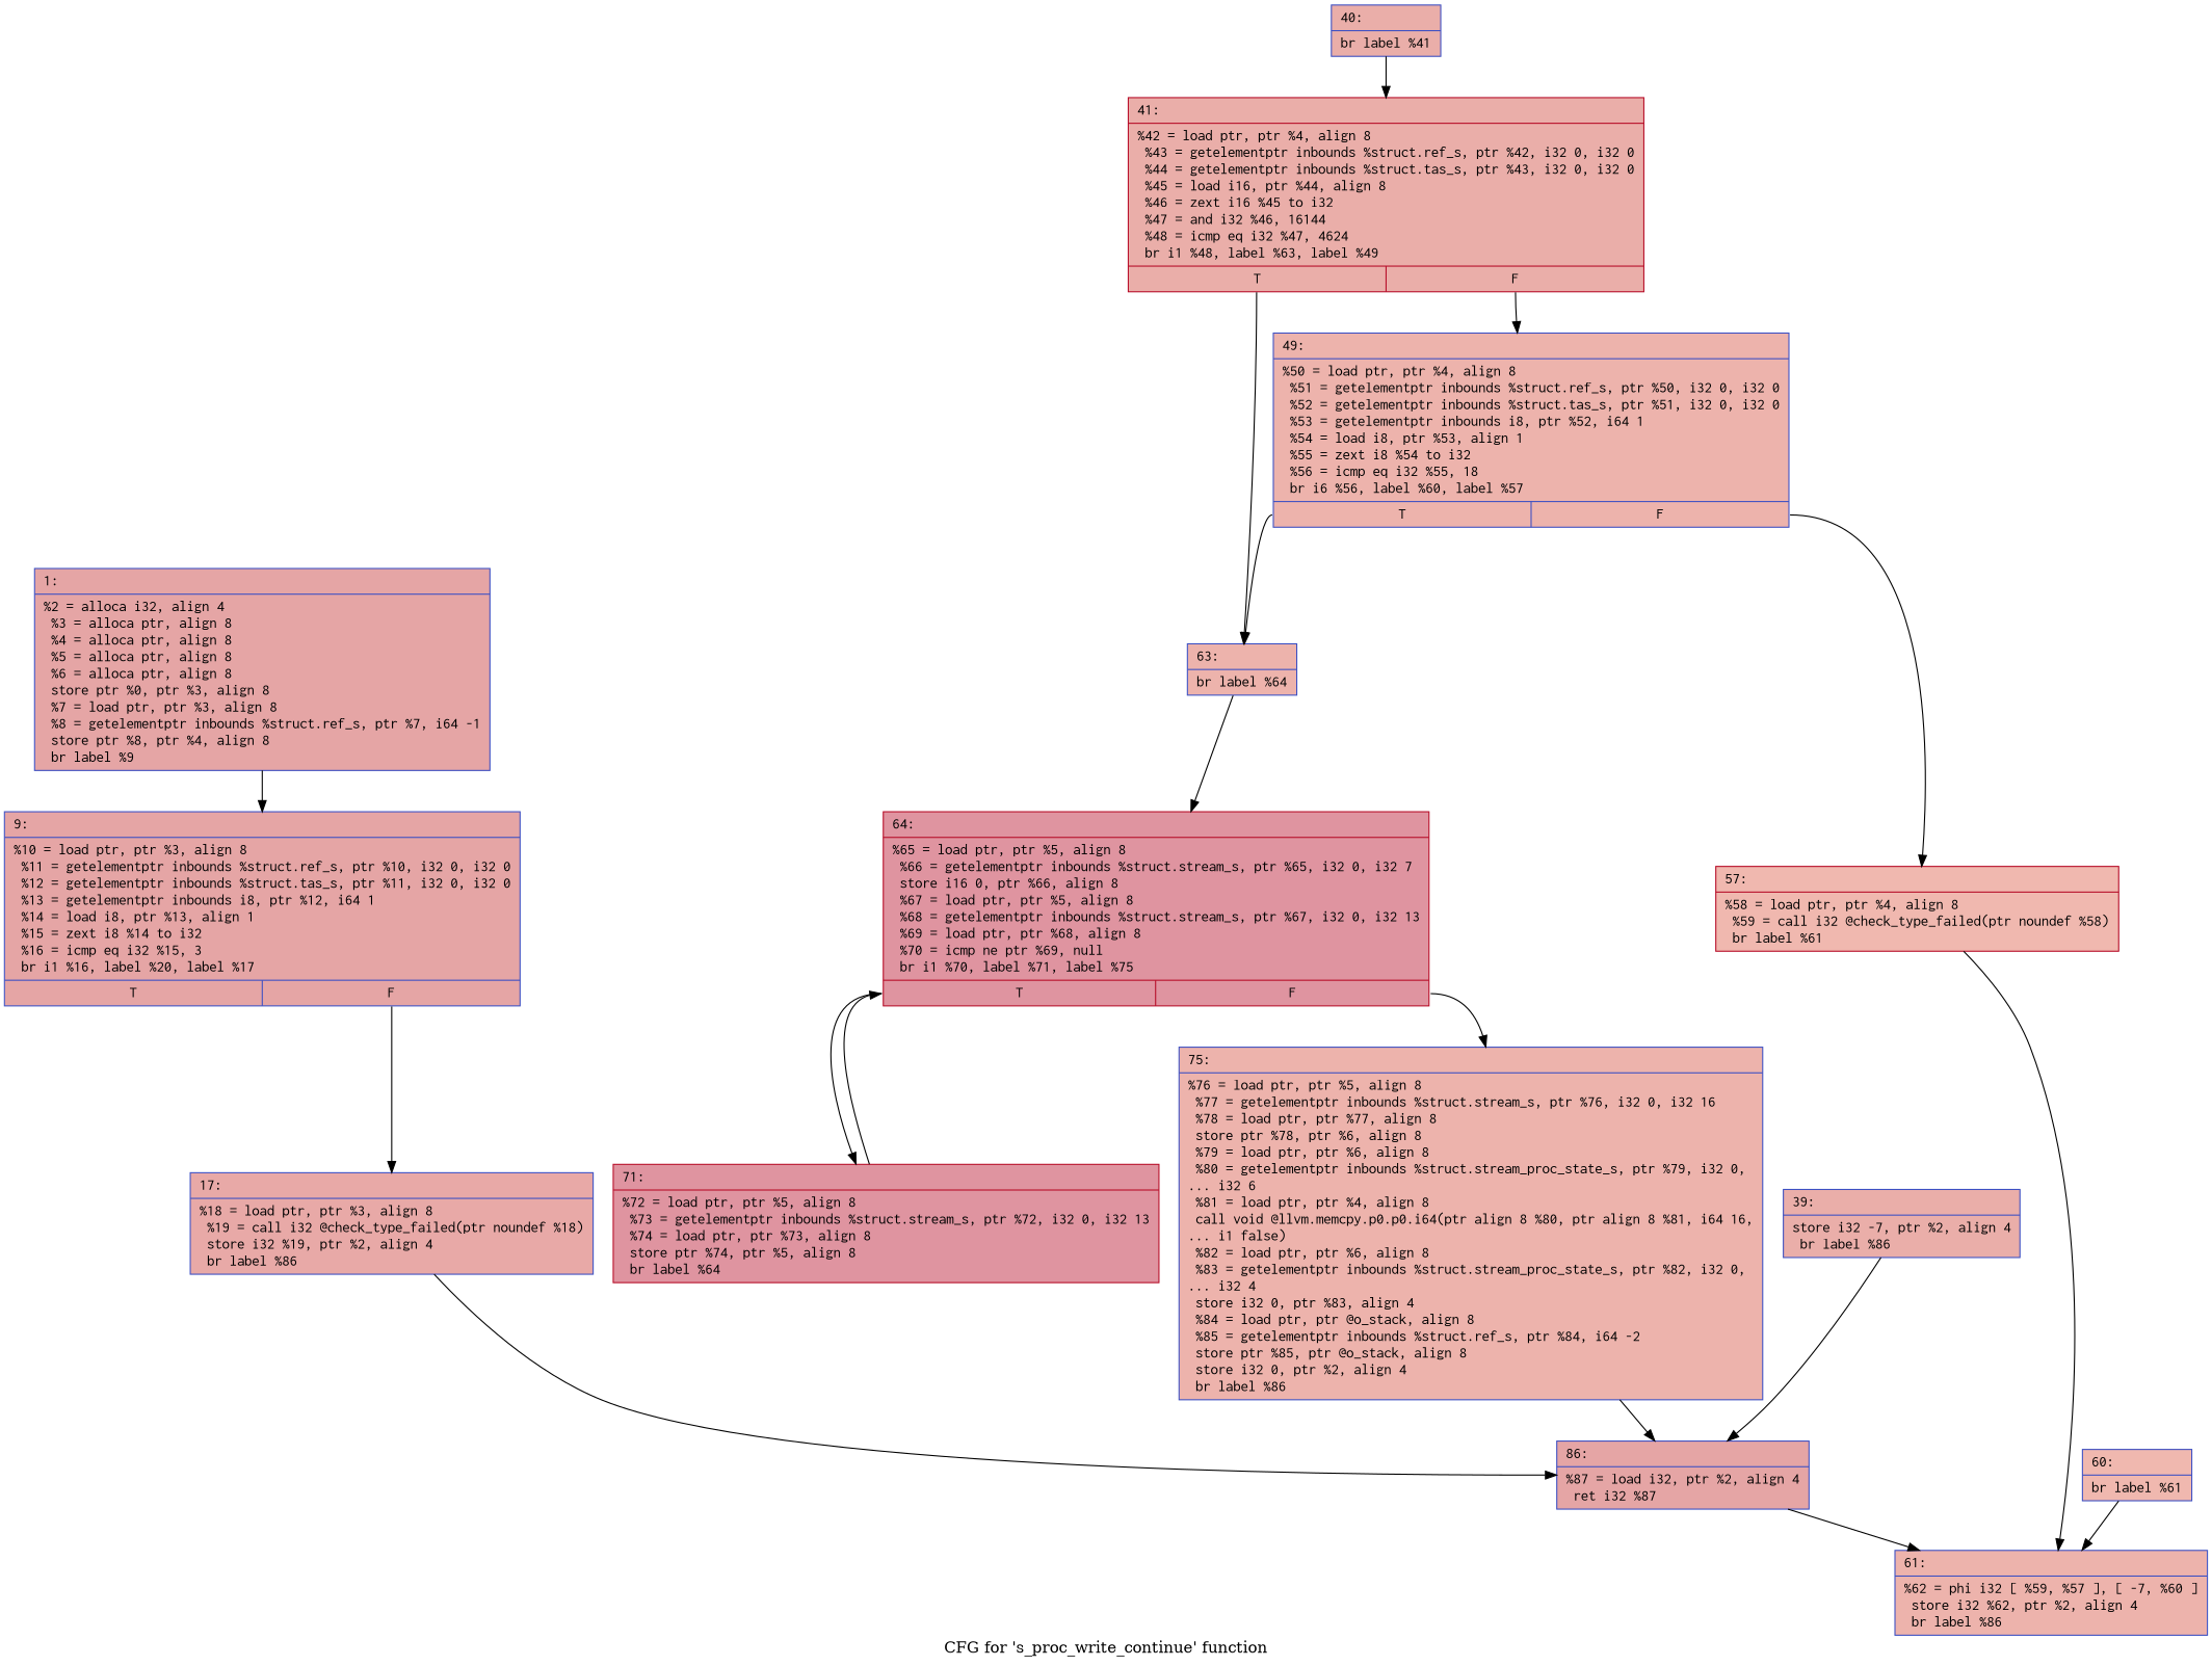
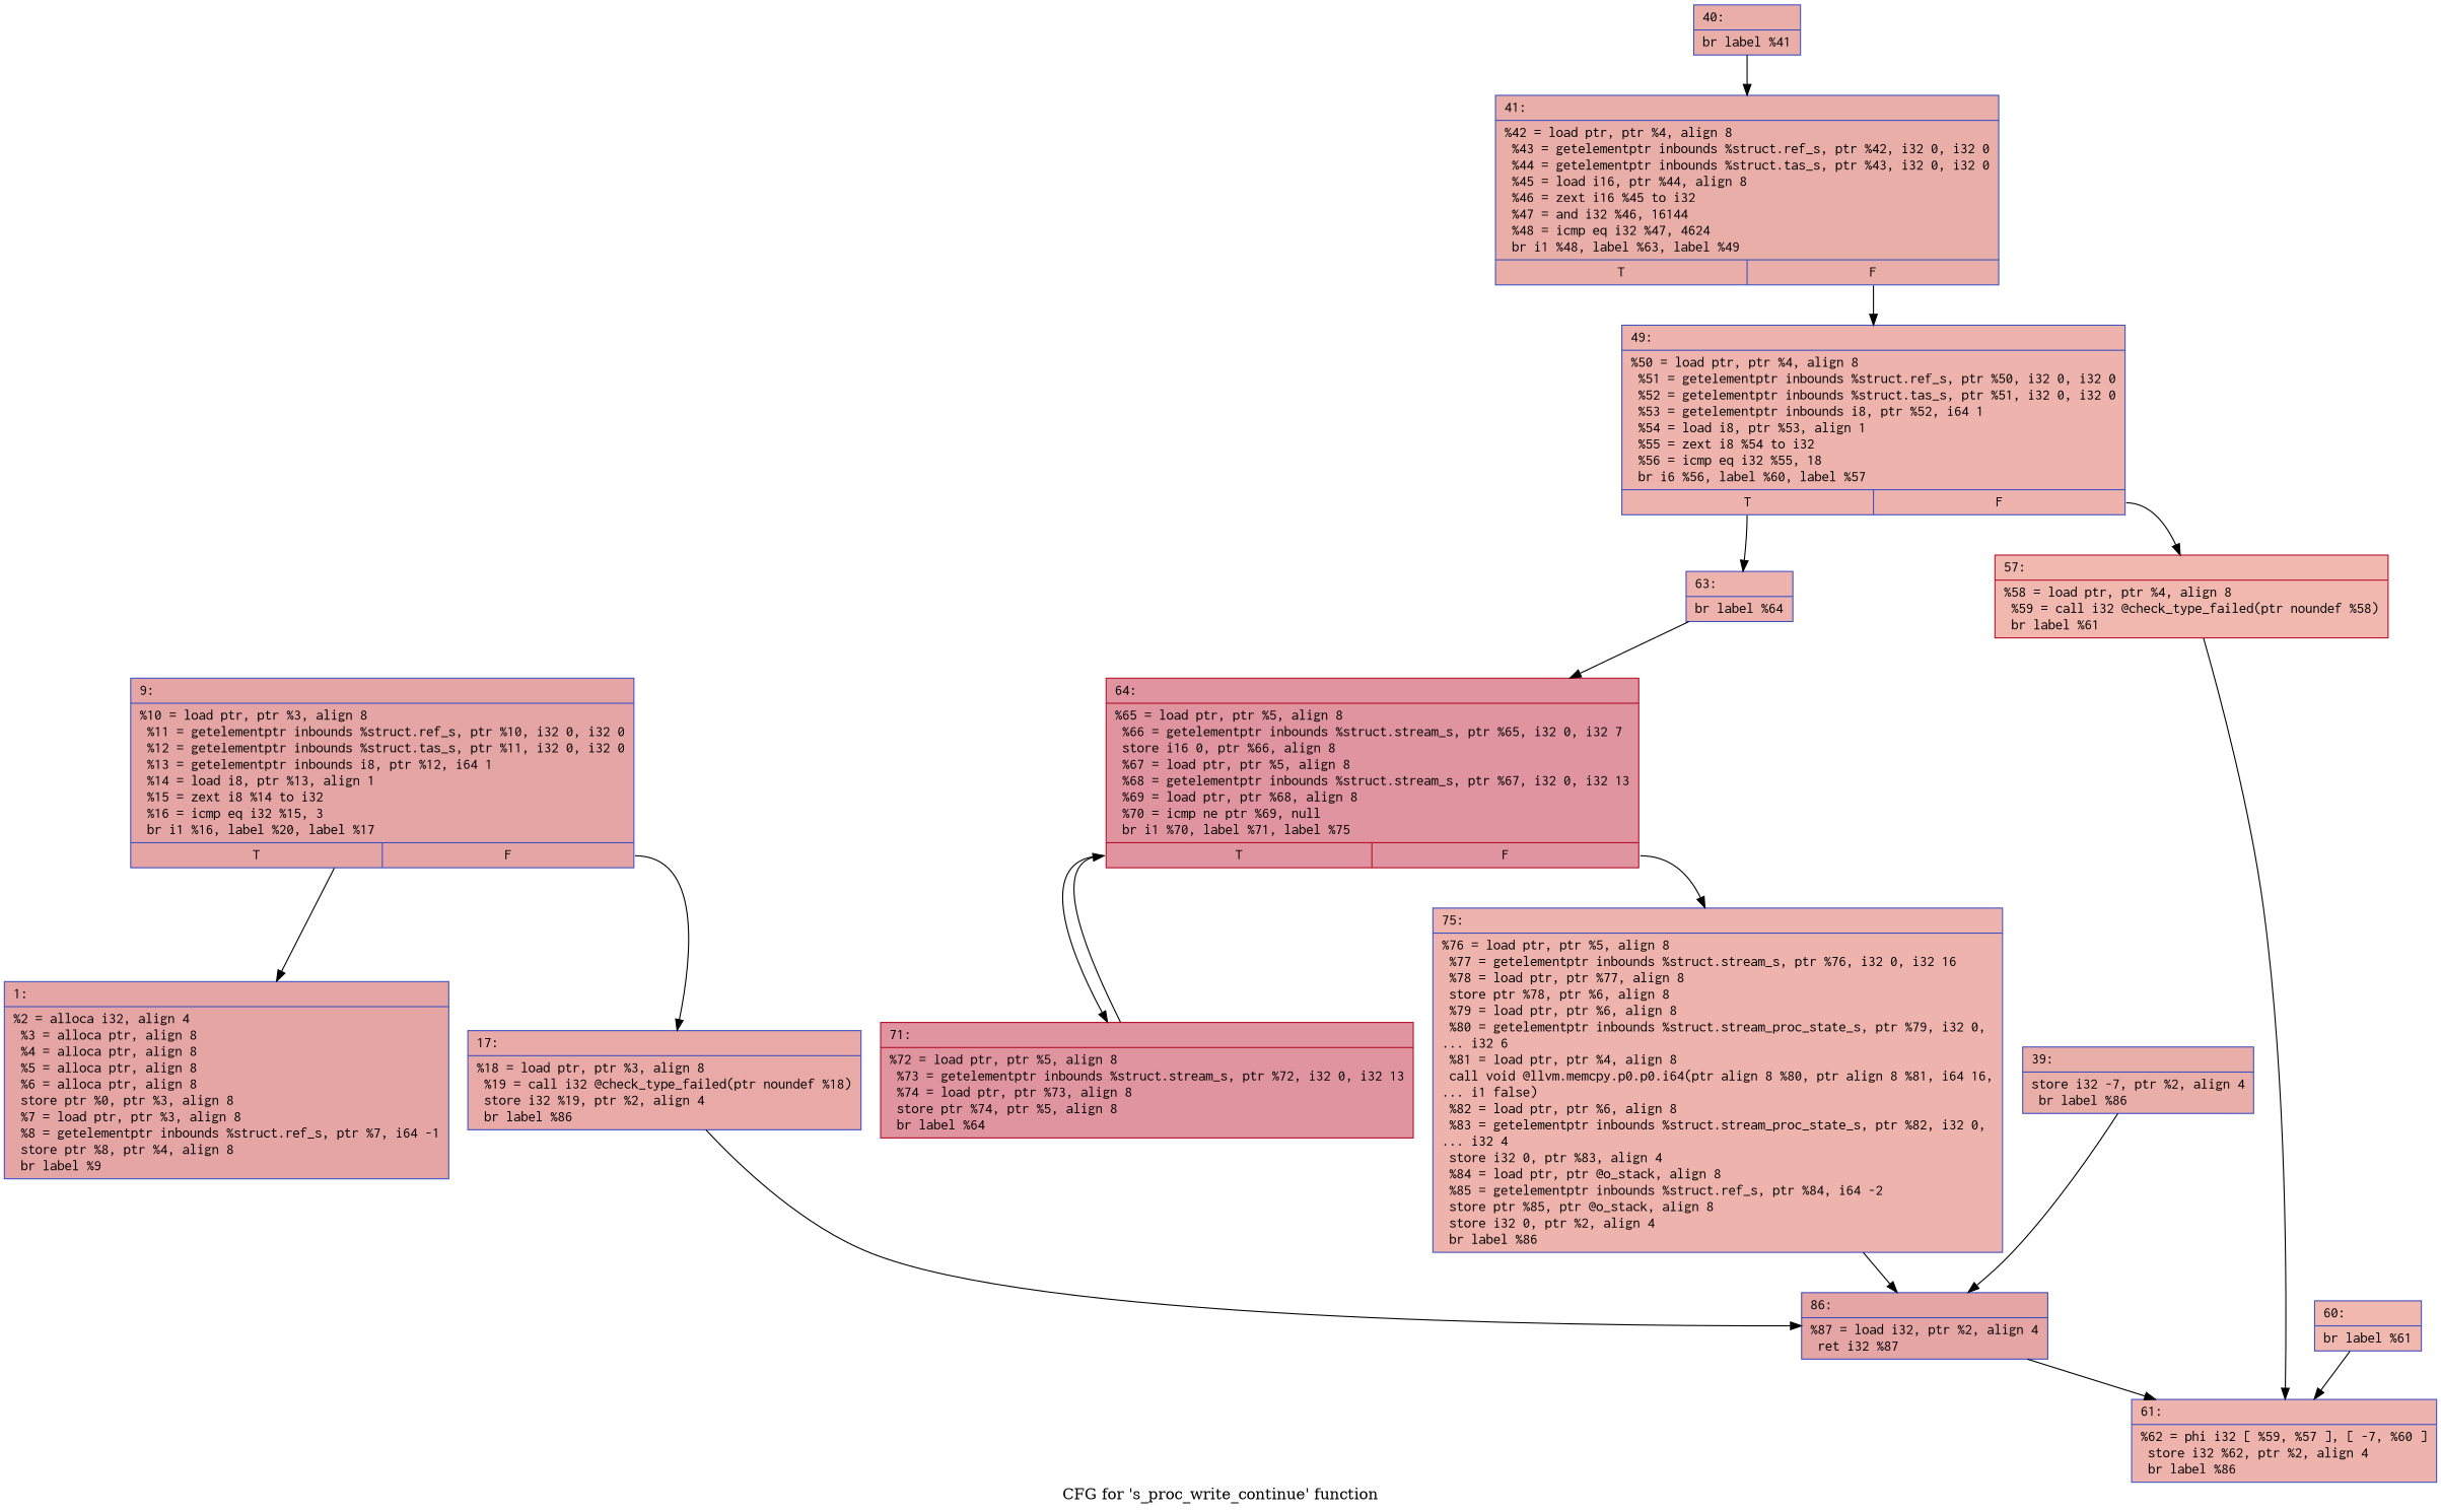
  digraph {
    label="CFG for 's_proc_write_continue' function"
    node [color="#3d50c3ff" fillcolor="#d6524470" fontname=Courier shape=record style=filled]
    n1 [fillcolor="#c5333470" label="{1:\l|  %2 = alloca i32, align 4\l  %3 = alloca ptr, align 8\l  %4 = alloca ptr, align 8\l  %5 = alloca ptr, align 8\l  %6 = alloca ptr, align 8\l  store ptr %0, ptr %3, align 8\l  %7 = load ptr, ptr %3, align 8\l  %8 = getelementptr inbounds %struct.ref_s, ptr %7, i64 -1\l  store ptr %8, ptr %4, align 8\l  br label %9\l}"]
    n2 [fillcolor="#c5333470" label="{9:\l|  %10 = load ptr, ptr %3, align 8\l  %11 = getelementptr inbounds %struct.ref_s, ptr %10, i32 0, i32 0\l  %12 = getelementptr inbounds %struct.tas_s, ptr %11, i32 0, i32 0\l  %13 = getelementptr inbounds i8, ptr %12, i64 1\l  %14 = load i8, ptr %13, align 1\l  %15 = zext i8 %14 to i32\l  %16 = icmp eq i32 %15, 3\l  br i1 %16, label %20, label %17\l|{<s0>T|<s1>F}}"]
    n3 [fillcolor="#ca3b3770" label="{17:\l|  %18 = load ptr, ptr %3, align 8\l  %19 = call i32 @check_type_failed(ptr noundef %18)\l  store i32 %19, ptr %2, align 4\l  br label %86\l}"]
    n4 [fillcolor="#c5333470" label="{86:\l|  %87 = load i32, ptr %2, align 4\l  ret i32 %87\l}"]
    n5 [fillcolor="#d0473d70" label="{40:\l|  br label %41\l}"]
-   n6 [color="#b70d28ff" fillcolor="#d0473d70" label="{41:\l|  %42 = load ptr, ptr %4, align 8\l  %43 = getelementptr inbounds %struct.ref_s, ptr %42, i32 0, i32 0\l  %44 = getelementptr inbounds %struct.tas_s, ptr %43, i32 0, i32 0\l  %45 = load i16, ptr %44, align 8\l  %46 = zext i16 %45 to i32\l  %47 = and i32 %46, 16144\l  %48 = icmp eq i32 %47, 4624\l  br i1 %48, label %63, label %49\l|{<s0>T|<s1>F}}"]
+   n6 [fillcolor="#d0473d70" label="{41:\l|  %42 = load ptr, ptr %4, align 8\l  %43 = getelementptr inbounds %struct.ref_s, ptr %42, i32 0, i32 0\l  %44 = getelementptr inbounds %struct.tas_s, ptr %43, i32 0, i32 0\l  %45 = load i16, ptr %44, align 8\l  %46 = zext i16 %45 to i32\l  %47 = and i32 %46, 16144\l  %48 = icmp eq i32 %47, 4624\l  br i1 %48, label %63, label %49\l|{<s0>T|<s1>F}}"]
    n7 [fillcolor="#d0473d70" label="{39:\l|  store i32 -7, ptr %2, align 4\l  br label %86\l}"]
    n8 [label="{61:\l|  %62 = phi i32 [ %59, %57 ], [ -7, %60 ]\l  store i32 %62, ptr %2, align 4\l  br label %86\l}"]
    n9 [label="{63:\l|  br label %64\l}"]
    n10 [label="{49:\l|  %50 = load ptr, ptr %4, align 8\l  %51 = getelementptr inbounds %struct.ref_s, ptr %50, i32 0, i32 0\l  %52 = getelementptr inbounds %struct.tas_s, ptr %51, i32 0, i32 0\l  %53 = getelementptr inbounds i8, ptr %52, i64 1\l  %54 = load i8, ptr %53, align 1\l  %55 = zext i8 %54 to i32\l  %56 = icmp eq i32 %55, 18\l  br i6 %56, label %60, label %57\l|{<s0>T|<s1>F}}"]
    n11 [color="#b70d28ff" fillcolor="#b70d2870" label="{64:\l|  %65 = load ptr, ptr %5, align 8\l  %66 = getelementptr inbounds %struct.stream_s, ptr %65, i32 0, i32 7\l  store i16 0, ptr %66, align 8\l  %67 = load ptr, ptr %5, align 8\l  %68 = getelementptr inbounds %struct.stream_s, ptr %67, i32 0, i32 13\l  %69 = load ptr, ptr %68, align 8\l  %70 = icmp ne ptr %69, null\l  br i1 %70, label %71, label %75\l|{<s0>T|<s1>F}}"]
    n12 [color="#b70d28ff" fillcolor="#dc5d4a70" label="{57:\l|  %58 = load ptr, ptr %4, align 8\l  %59 = call i32 @check_type_failed(ptr noundef %58)\l  br label %61\l}"]
    n13 [color="#b70d28ff" fillcolor="#b70d2870" label="{71:\l|  %72 = load ptr, ptr %5, align 8\l  %73 = getelementptr inbounds %struct.stream_s, ptr %72, i32 0, i32 13\l  %74 = load ptr, ptr %73, align 8\l  store ptr %74, ptr %5, align 8\l  br label %64\l}"]
    n14 [label="{75:\l|  %76 = load ptr, ptr %5, align 8\l  %77 = getelementptr inbounds %struct.stream_s, ptr %76, i32 0, i32 16\l  %78 = load ptr, ptr %77, align 8\l  store ptr %78, ptr %6, align 8\l  %79 = load ptr, ptr %6, align 8\l  %80 = getelementptr inbounds %struct.stream_proc_state_s, ptr %79, i32 0,\l... i32 6\l  %81 = load ptr, ptr %4, align 8\l  call void @llvm.memcpy.p0.p0.i64(ptr align 8 %80, ptr align 8 %81, i64 16,\l... i1 false)\l  %82 = load ptr, ptr %6, align 8\l  %83 = getelementptr inbounds %struct.stream_proc_state_s, ptr %82, i32 0,\l... i32 4\l  store i32 0, ptr %83, align 4\l  %84 = load ptr, ptr @o_stack, align 8\l  %85 = getelementptr inbounds %struct.ref_s, ptr %84, i64 -2\l  store ptr %85, ptr @o_stack, align 8\l  store i32 0, ptr %2, align 4\l  br label %86\l}"]
    n15 [fillcolor="#dc5d4a70" label="{60:\l|  br label %61\l}"]
-   n1 -> n2
+   n2 -> n1
    n2 -> n3 [tailport=s1]
    n3 -> n4
    n4 -> n8
    n5 -> n6
-   n6 -> n9 [tailport=s0]
    n6 -> n10 [tailport=s1]
    n7 -> n4
    n9 -> n11
    n10 -> n9 [tailport=s0]
    n10 -> n12 [tailport=s1]
    n11 -> n13 [tailport=s0]
    n11 -> n14 [tailport=s1]
    n12 -> n8
    n13 -> n11
    n14 -> n4
    n15 -> n8
  }
